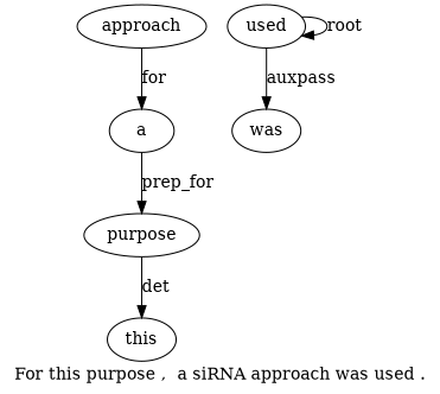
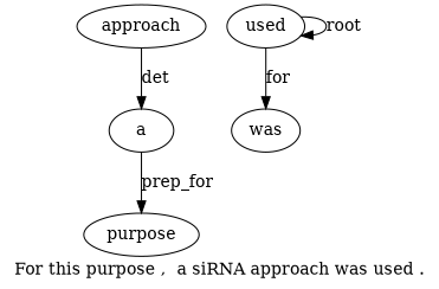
  digraph {
    label="For this purpose ,  a siRNA approach was used ."
    node [fillcolor=white style=filled]
    n1 [label=purpose]
-   n2 [label=this]
    n3 [label=used]
    n4 [label=was]
    n5 [label=approach]
    n6 [label=a]
-   n1 -> n2 [label=det]
    n3 -> n3 [label=root]
-   n3 -> n4 [label=auxpass]
-   n5 -> n6 [label=for]
+   n3 -> n4 [label=for]
+   n5 -> n6 [label=det]
    n6 -> n1 [label=prep_for]
  }
